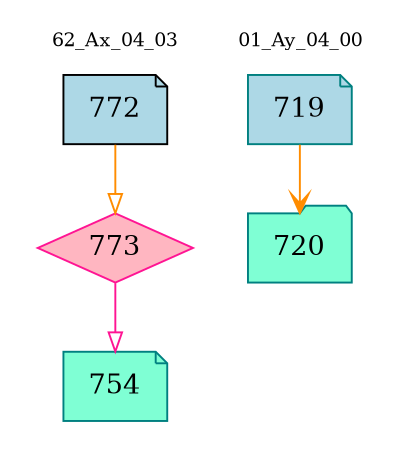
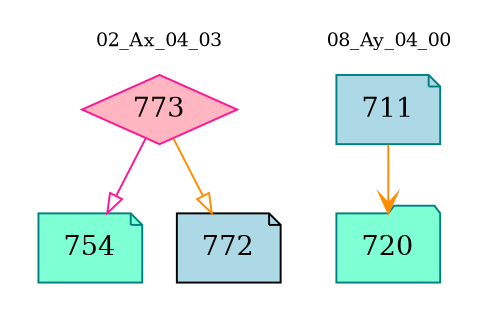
  digraph {
    node [color=teal fillcolor=aquamarine shape=note style=filled]
    edge [arrowhead=onormal color=darkorange]
    n1 [color=deeppink fillcolor=lightpink label=773 shape=diamond]
    n2 [label=754]
    n3 [color=black fillcolor=lightblue label=772]
-   n4 [fillcolor=lightblue label=719]
+   n4 [fillcolor=lightblue label=711]
    n5 [label=720 shape=folder]
    subgraph cluster_1 {
      color=white
      fontsize=10
-     label="62_Ax_04_03"
+     label="02_Ax_04_03"
      n1
      n2
      n3
    }
    subgraph cluster_2 {
      color=white
      fontsize=10
-     label="01_Ay_04_00"
+     label="08_Ay_04_00"
      n4
      n5
    }
    n1 -> n2 [color=deeppink]
-   n3 -> n1
+   n1 -> n3
    n4 -> n5 [arrowhead=vee]
  }
